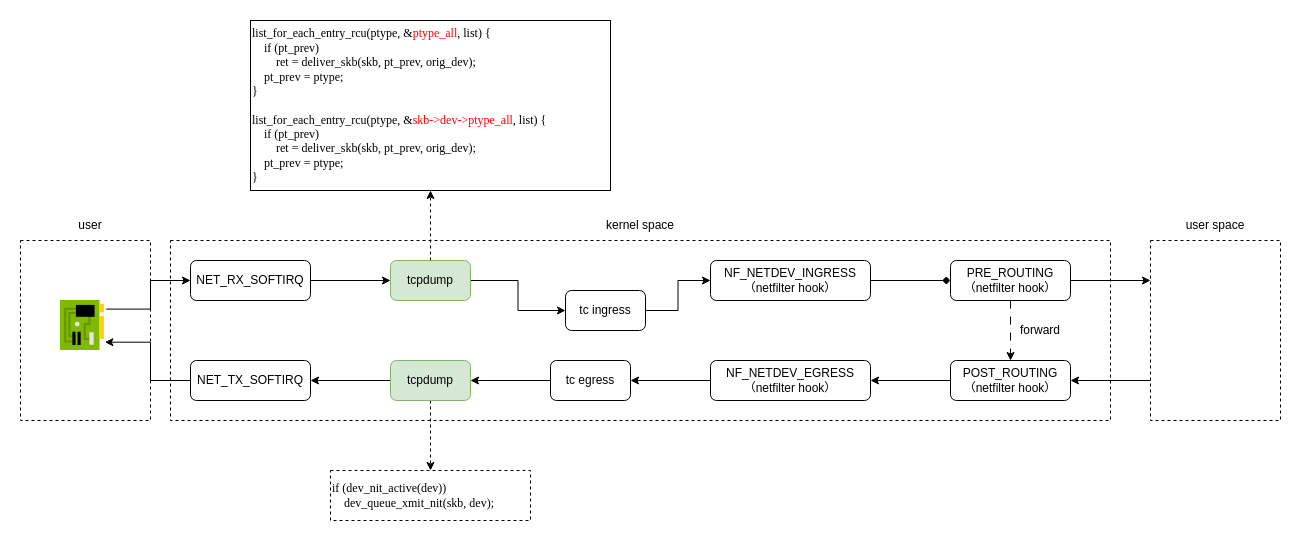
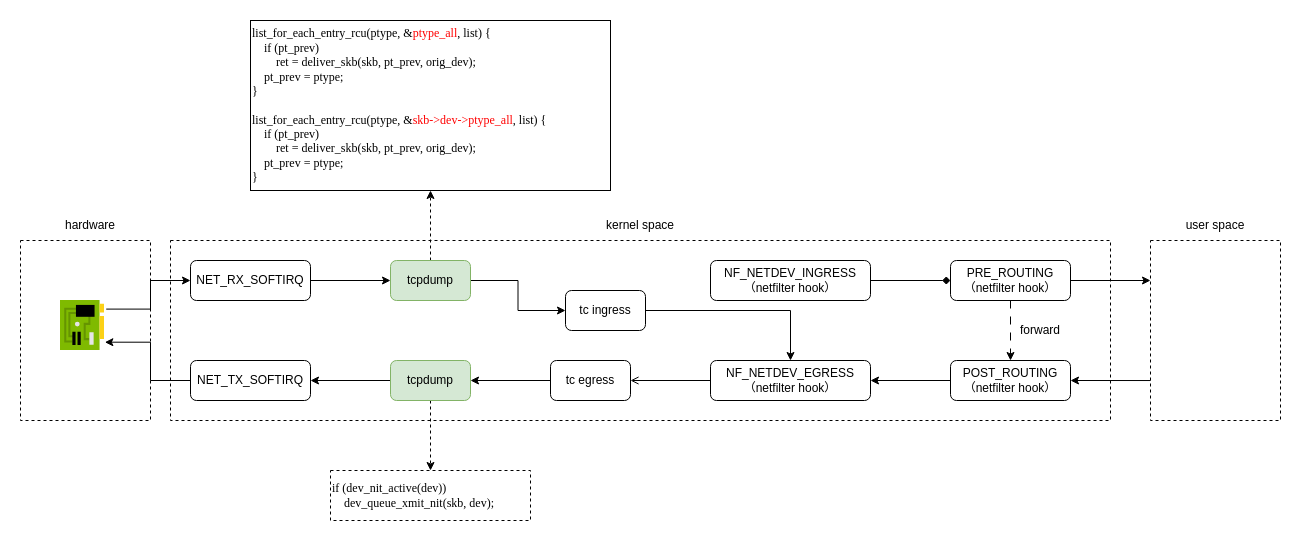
  <mxCell id="0" />
  <mxCell id="1" parent="0" />
  <mxCell id="2" value="" style="rounded=0;whiteSpace=wrap;html=1;dashed=1;" vertex="1" parent="1"><mxGeometry x="170" y="240" width="940" height="180" as="geometry" /></mxCell>
  <mxCell id="3" value="" style="rounded=0;whiteSpace=wrap;html=1;dashed=1;" vertex="1" parent="1"><mxGeometry x="20" y="240" width="130" height="180" as="geometry" /></mxCell>
  <mxCell id="4" value="" style="edgeStyle=orthogonalEdgeStyle;rounded=0;orthogonalLoop=1;jettySize=auto;html=1;" edge="1" parent="1" source="5" target="9"><mxGeometry relative="1" as="geometry" /></mxCell>
  <mxCell id="5" value="NET_RX_SOFTIRQ" style="rounded=1;whiteSpace=wrap;html=1;" vertex="1" parent="1"><mxGeometry y="260" width="120" height="40" as="geometry" x="190" /></mxCell>
  <mxCell id="6" value="&lt;div&gt; list_for_each_entry_rcu(ptype, &amp;amp;&lt;font color=&quot;#ff0000&quot;&gt;ptype_all&lt;/font&gt;, list) {&lt;/div&gt;&lt;div&gt;&lt;span style=&quot;&quot;&gt;&lt;/span&gt;&amp;nbsp; &amp;nbsp; if (pt_prev)&lt;/div&gt;&lt;div&gt;&lt;span style=&quot;&quot;&gt;&lt;/span&gt;&amp;nbsp; &amp;nbsp; &amp;nbsp; &amp;nbsp; ret = deliver_skb(skb, pt_prev, orig_dev);&lt;/div&gt;&lt;div&gt;&lt;span style=&quot;&quot;&gt;&lt;/span&gt;&amp;nbsp; &amp;nbsp; pt_prev = ptype;&lt;/div&gt;&lt;div&gt;&lt;span style=&quot;&quot;&gt;&lt;/span&gt;}&lt;/div&gt;&lt;div&gt;&lt;br&gt;&lt;/div&gt;&lt;div&gt;&lt;span style=&quot;&quot;&gt; &lt;/span&gt;list_for_each_entry_rcu(ptype, &amp;amp;&lt;font color=&quot;#ff0000&quot;&gt;skb-&amp;gt;dev-&amp;gt;ptype_all&lt;/font&gt;, list) {&lt;/div&gt;&amp;nbsp; &amp;nbsp;&amp;nbsp;&lt;span style=&quot;background-color: initial;&quot;&gt;if (pt_prev)&lt;/span&gt;&lt;br&gt;&amp;nbsp; &amp;nbsp;&amp;nbsp;&amp;nbsp; &amp;nbsp;&amp;nbsp;&lt;span style=&quot;background-color: initial;&quot;&gt;ret = deliver_skb(skb, pt_prev, orig_dev);&lt;/span&gt;&lt;br&gt;&lt;div&gt;&lt;span style=&quot;&quot;&gt;&lt;/span&gt;&amp;nbsp; &amp;nbsp; pt_prev = ptype;&lt;/div&gt;&lt;div&gt;&lt;span style=&quot;&quot;&gt; &lt;/span&gt;}&lt;/div&gt;" style="rounded=0;whiteSpace=wrap;html=1;align=left;fontFamily=Comic Sans MS;" vertex="1" parent="1"><mxGeometry x="250" y="20" width="360" height="170" as="geometry" /></mxCell>
  <mxCell id="7" value="" style="edgeStyle=orthogonalEdgeStyle;rounded=0;orthogonalLoop=1;jettySize=auto;html=1;" edge="1" parent="1" source="9" target="11"><mxGeometry relative="1" as="geometry" /></mxCell>
  <mxCell id="8" value="" style="edgeStyle=orthogonalEdgeStyle;rounded=0;orthogonalLoop=1;jettySize=auto;html=1;dashed=1;" edge="1" parent="1" source="9" target="6"><mxGeometry relative="1" as="geometry" /></mxCell>
  <mxCell id="9" value="tcpdump" style="rounded=1;whiteSpace=wrap;html=1;fillColor=#d5e8d4;strokeColor=#82b366;" vertex="1" parent="1"><mxGeometry x="390" y="260" width="80" height="40" as="geometry" /></mxCell>
- <mxCell id="10" value="" style="edgeStyle=orthogonalEdgeStyle;rounded=0;orthogonalLoop=1;jettySize=auto;html=1;" edge="1" parent="1" source="11" target="13"><mxGeometry relative="1" as="geometry" /></mxCell>
+ <mxCell id="10" value="" style="edgeStyle=orthogonalEdgeStyle;rounded=0;orthogonalLoop=1;jettySize=auto;html=1;" edge="1" parent="1" source="11" target="21"><mxGeometry relative="1" as="geometry" /></mxCell>
  <mxCell id="11" value="tc ingress" style="rounded=1;whiteSpace=wrap;html=1;" vertex="1" parent="1"><mxGeometry x="565" y="290" width="80" height="40" as="geometry" /></mxCell>
  <mxCell id="12" value="" style="edgeStyle=orthogonalEdgeStyle;rounded=0;orthogonalLoop=1;jettySize=auto;html=1;endArrow=diamond;" edge="1" parent="1" source="13" target="15"><mxGeometry relative="1" as="geometry" /></mxCell>
  <mxCell id="13" value="NF_NETDEV_INGRESS&lt;br&gt;（netfilter hook）" style="rounded=1;whiteSpace=wrap;html=1;" vertex="1" parent="1"><mxGeometry x="710" y="260" width="160" height="40" as="geometry" /></mxCell>
  <mxCell id="14" value="" style="edgeStyle=orthogonalEdgeStyle;rounded=0;orthogonalLoop=1;jettySize=auto;html=1;dashed=1;dashPattern=8 8;" edge="1" parent="1" source="15" target="19"><mxGeometry relative="1" as="geometry" /></mxCell>
  <mxCell id="15" value="PRE_ROUTING&lt;br&gt;（netfilter hook）" style="rounded=1;whiteSpace=wrap;html=1;" vertex="1" parent="1"><mxGeometry x="950" y="260" width="120" height="40" as="geometry" /></mxCell>
  <mxCell id="16" value="" style="edgeStyle=orthogonalEdgeStyle;rounded=0;orthogonalLoop=1;jettySize=auto;html=1;exitX=1.039;exitY=0.172;exitDx=0;exitDy=0;exitPerimeter=0;" edge="1" parent="1" source="17" target="5"><mxGeometry relative="1" as="geometry"><Array as="points"><mxPoint x="150" y="309" /><mxPoint x="150" y="280" /></Array></mxGeometry></mxCell>
  <mxCell id="17" value="" style="image;sketch=0;aspect=fixed;html=1;points=[];align=center;fontSize=12;image=img/lib/mscae/NetworkInterfaceCard.svg;" vertex="1" parent="1"><mxGeometry x="60" y="300" width="44" height="50" as="geometry" /></mxCell>
  <mxCell id="18" value="" style="edgeStyle=orthogonalEdgeStyle;rounded=0;orthogonalLoop=1;jettySize=auto;html=1;" edge="1" parent="1" source="19" target="21"><mxGeometry relative="1" as="geometry" /></mxCell>
  <mxCell id="19" value="POST_ROUTING&lt;br&gt;（netfilter hook）" style="rounded=1;whiteSpace=wrap;html=1;" vertex="1" parent="1"><mxGeometry x="950" y="360" width="120" height="40" as="geometry" /></mxCell>
- <mxCell id="20" value="" style="edgeStyle=orthogonalEdgeStyle;rounded=0;orthogonalLoop=1;jettySize=auto;html=1;" edge="1" parent="1" source="21" target="23"><mxGeometry relative="1" as="geometry" /></mxCell>
+ <mxCell id="20" value="" style="edgeStyle=orthogonalEdgeStyle;rounded=0;orthogonalLoop=1;jettySize=auto;html=1;endArrow=open;" edge="1" parent="1" source="21" target="23"><mxGeometry relative="1" as="geometry" /></mxCell>
  <mxCell id="21" value="NF_NETDEV_EGRESS&lt;br style=&quot;border-color: var(--border-color);&quot;&gt;（netfilter hook）" style="rounded=1;whiteSpace=wrap;html=1;" vertex="1" parent="1"><mxGeometry x="710" y="360" width="160" height="40" as="geometry" /></mxCell>
  <mxCell id="22" value="" style="edgeStyle=orthogonalEdgeStyle;rounded=0;orthogonalLoop=1;jettySize=auto;html=1;" edge="1" parent="1" source="23" target="26"><mxGeometry relative="1" as="geometry" /></mxCell>
  <mxCell id="23" value="tc egress" style="rounded=1;whiteSpace=wrap;html=1;" vertex="1" parent="1"><mxGeometry x="550" y="360" width="80" height="40" as="geometry" /></mxCell>
  <mxCell id="24" value="" style="edgeStyle=orthogonalEdgeStyle;rounded=0;orthogonalLoop=1;jettySize=auto;html=1;" edge="1" parent="1" source="26" target="29"><mxGeometry relative="1" as="geometry" /></mxCell>
  <mxCell id="25" value="" style="edgeStyle=orthogonalEdgeStyle;rounded=0;orthogonalLoop=1;jettySize=auto;html=1;dashed=1;" edge="1" parent="1" source="26" target="27"><mxGeometry relative="1" as="geometry" /></mxCell>
  <mxCell id="26" value="tcpdump" style="rounded=1;whiteSpace=wrap;html=1;fillColor=#d5e8d4;strokeColor=#82b366;" vertex="1" parent="1"><mxGeometry x="390" y="360" width="80" height="40" as="geometry" /></mxCell>
  <mxCell id="27" value="&lt;div&gt;if (dev_nit_active(dev))&lt;/div&gt;&lt;div&gt;&amp;nbsp; &amp;nbsp; dev_queue_xmit_nit(skb, dev);&lt;/div&gt;" style="rounded=0;whiteSpace=wrap;html=1;align=left;fontFamily=Comic Sans MS;dashed=1;" vertex="1" parent="1"><mxGeometry x="330" y="470" width="200" height="50" as="geometry" /></mxCell>
  <mxCell id="28" value="" style="edgeStyle=orthogonalEdgeStyle;rounded=0;orthogonalLoop=1;jettySize=auto;html=1;entryX=1.008;entryY=0.834;entryDx=0;entryDy=0;entryPerimeter=0;" edge="1" parent="1" source="29" target="17"><mxGeometry relative="1" as="geometry"><Array as="points"><mxPoint x="150" y="380" /><mxPoint x="150" y="342" /></Array></mxGeometry></mxCell>
  <mxCell id="29" value="NET_TX_SOFTIRQ" style="rounded=1;whiteSpace=wrap;html=1;" vertex="1" parent="1"><mxGeometry y="360" width="120" height="40" as="geometry" x="190" /></mxCell>
- <mxCell id="30" value="user" style="text;html=1;strokeColor=none;fillColor=none;align=center;verticalAlign=middle;whiteSpace=wrap;rounded=0;" vertex="1" parent="1"><mxGeometry x="60" y="210" width="60" height="30" as="geometry" /></mxCell>
+ <mxCell id="30" value="hardware" style="text;html=1;strokeColor=none;fillColor=none;align=center;verticalAlign=middle;whiteSpace=wrap;rounded=0;" vertex="1" parent="1"><mxGeometry x="60" y="210" width="60" height="30" as="geometry" /></mxCell>
  <mxCell id="31" value="kernel space" style="text;html=1;strokeColor=none;fillColor=none;align=center;verticalAlign=middle;whiteSpace=wrap;rounded=0;" vertex="1" parent="1"><mxGeometry x="590" y="210" width="100" height="30" as="geometry" /></mxCell>
  <mxCell id="32" value="" style="rounded=0;whiteSpace=wrap;html=1;dashed=1;" vertex="1" parent="1"><mxGeometry x="1150" y="240" width="130" height="180" as="geometry" /></mxCell>
  <mxCell id="33" value="user space" style="text;html=1;strokeColor=none;fillColor=none;align=center;verticalAlign=middle;whiteSpace=wrap;rounded=0;" vertex="1" parent="1"><mxGeometry x="1165" y="210" width="100" height="30" as="geometry" /></mxCell>
  <mxCell id="34" value="" style="endArrow=classic;html=1;rounded=0;exitX=1;exitY=0.5;exitDx=0;exitDy=0;" edge="1" parent="1" source="15"><mxGeometry width="50" height="50" relative="1" as="geometry"><mxPoint x="1100" y="370" as="sourcePoint" /><mxPoint x="1150" y="280" as="targetPoint" /></mxGeometry></mxCell>
  <mxCell id="35" value="" style="endArrow=classic;html=1;rounded=0;exitX=0;exitY=0.778;exitDx=0;exitDy=0;entryX=1;entryY=0.5;entryDx=0;entryDy=0;exitPerimeter=0;" edge="1" parent="1" source="32" target="19"><mxGeometry width="50" height="50" relative="1" as="geometry"><mxPoint x="1080" y="290" as="sourcePoint" /><mxPoint x="1158" y="290" as="targetPoint" /></mxGeometry></mxCell>
  <mxCell id="36" value="forward" style="text;html=1;strokeColor=none;fillColor=none;align=center;verticalAlign=middle;whiteSpace=wrap;rounded=0;" vertex="1" parent="1"><mxGeometry x="1010" y="315" width="60" height="30" as="geometry" /></mxCell>
